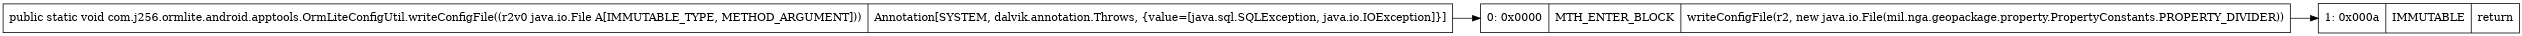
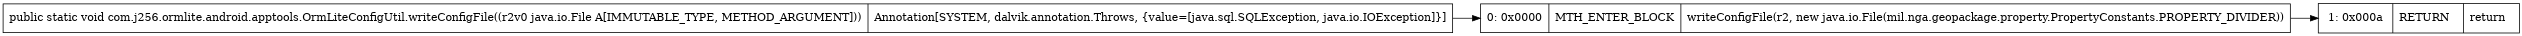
  digraph {
    rankdir=LR
    node [shape=record]
    n1 [label="{0\:\ 0x0000|MTH_ENTER_BLOCK\l|writeConfigFile(r2, new java.io.File(mil.nga.geopackage.property.PropertyConstants.PROPERTY_DIVIDER))\l}"]
-   n2 [label="{1\:\ 0x000a|IMMUTABLE\l|return\l}"]
+   n2 [label="{1\:\ 0x000a|RETURN\l|return\l}"]
    n3 [label="{public static void com.j256.ormlite.android.apptools.OrmLiteConfigUtil.writeConfigFile((r2v0 java.io.File A[IMMUTABLE_TYPE, METHOD_ARGUMENT]))  | Annotation[SYSTEM, dalvik.annotation.Throws, \{value=[java.sql.SQLException, java.io.IOException]\}]\l}"]
    n1 -> n2
    n3 -> n1
  }
